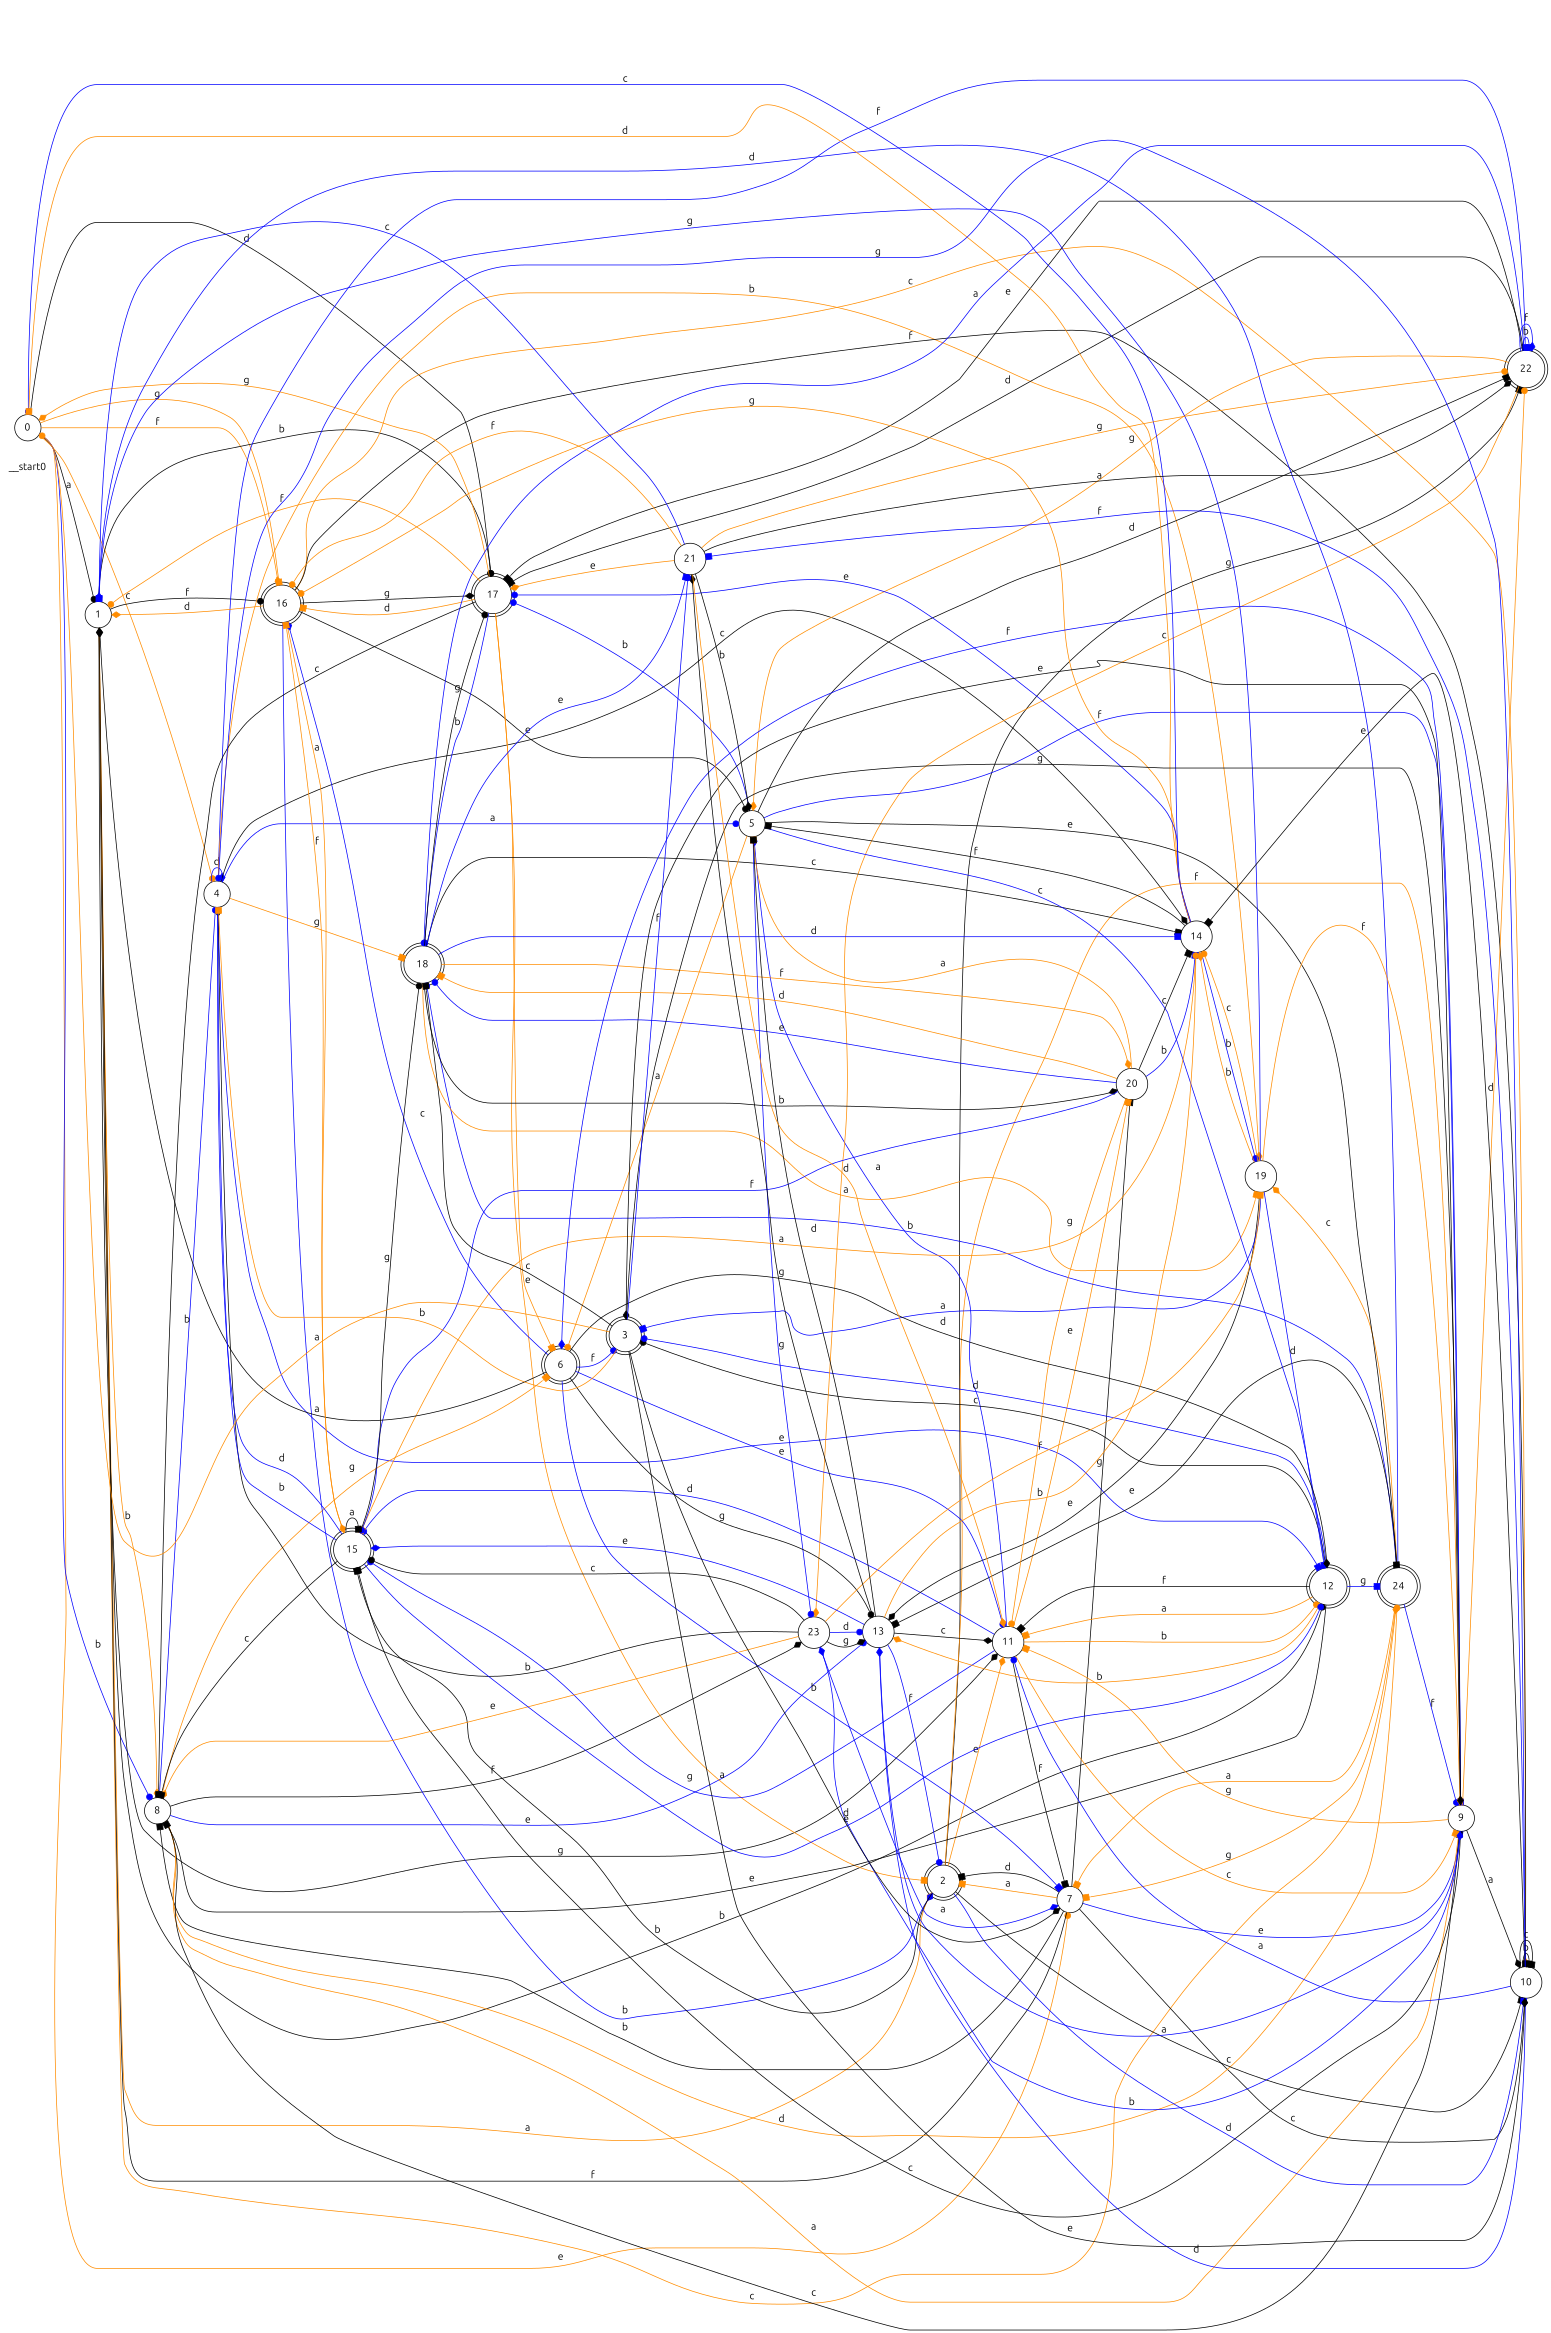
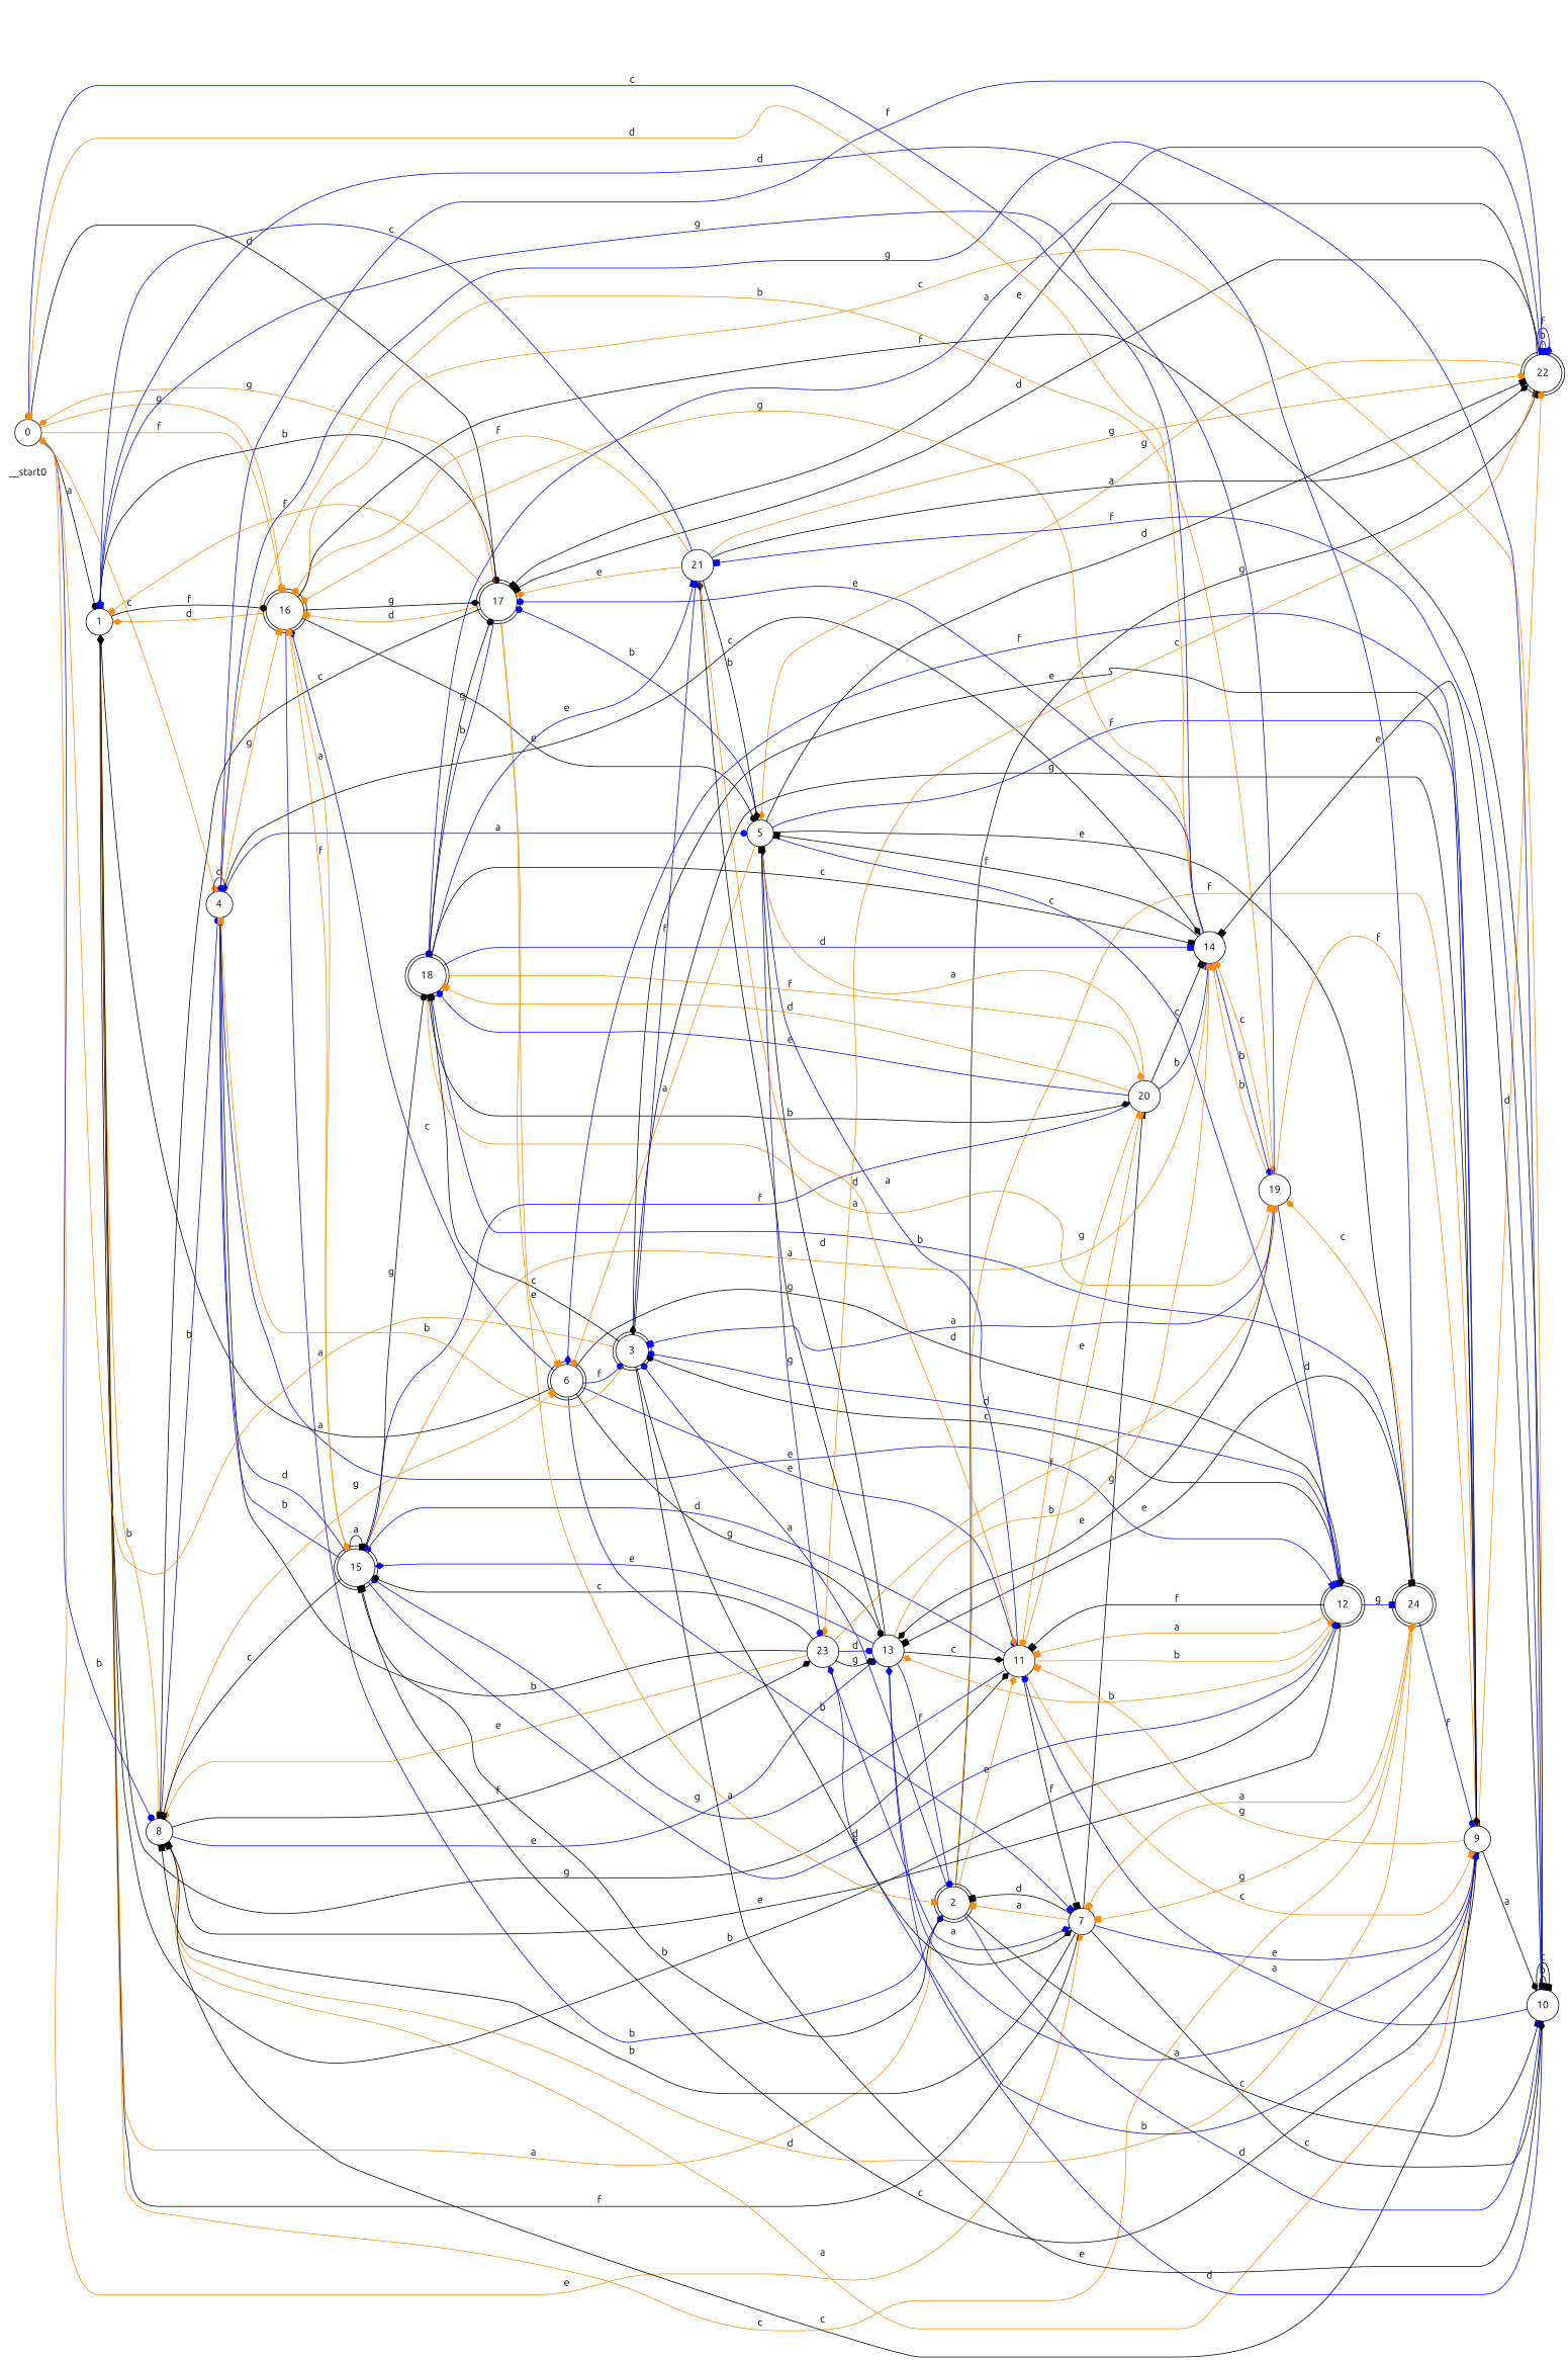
  digraph {
    fontname=Ubuntu
    rankdir=LR
    node [fontname=Ubuntu shape=circle color=black fillcolor=white style=filled]
    edge [arrowhead=box color=black fontname=Ubuntu]
    __start0 [shape=none color="" fillcolor="" style=""]
    n2 [label=0]
    n3 [label=1]
    n4 [label=4]
    n5 [label=7]
    n6 [label=8]
    n7 [label=16 shape=doublecircle style="rounded,filled"]
    n8 [label=17 shape=doublecircle style="rounded,filled"]
    n9 [label=2 shape=doublecircle style="rounded,filled"]
    n10 [label=11]
    n11 [label=12 shape=doublecircle style="rounded,filled"]
    n12 [label=24 shape=doublecircle style="rounded,filled"]
    n13 [label=22 shape=doublecircle style="rounded,filled"]
    n14 [label=18 shape=doublecircle style="rounded,filled"]
    n15 [label=5]
    n16 [label=14]
    n17 [label=19]
    n18 [label=9]
    n19 [label=10]
    n20 [label=20]
    n21 [label=6 shape=doublecircle style="rounded,filled"]
    n22 [label=23]
    n23 [label=13]
    n24 [label=15 shape=doublecircle style="rounded,filled"]
    n25 [label=3 shape=doublecircle style="rounded,filled"]
    n26 [label=21]
    n2 -> n3 [arrowhead=dot label=a]
    n2 -> n4 [arrowhead=dot color=darkorange label=c]
    n2 -> n5 [arrowhead=dot color=darkorange label=e]
    n2 -> n6 [arrowhead=dot color=blue label=b]
    n2 -> n7 [arrowhead=diamond color=darkorange label=f]
    n2 -> n7 [color=darkorange label=g]
    n2 -> n8 [arrowhead=dot label=d]
    n3 -> n6 [arrowhead=diamond color=darkorange label=b]
    n3 -> n7 [arrowhead=dot label=f]
    n3 -> n8 [arrowhead=dot label=b]
    n3 -> n9 [arrowhead=diamond color=darkorange label=a]
    n3 -> n10 [arrowhead=diamond label=g]
    n3 -> n11 [arrowhead=dot label=b]
    n3 -> n12 [arrowhead=diamond color=darkorange label=c]
    n4 -> n4 [arrowhead=diamond color=blue label=d]
    n4 -> n11 [color=blue label=e]
    n4 -> n13 [color=blue label=f]
-   n4 -> n14 [color=darkorange label=g]
+   n4 -> n7 [color=darkorange label=g]
    n4 -> n15 [arrowhead=dot color=blue label=a]
    n4 -> n16 [arrowhead=diamond label=c]
    n4 -> n17 [arrowhead=diamond color=darkorange label=b]
    n5 -> n3 [arrowhead=diamond label=f]
    n5 -> n6 [label=b]
    n5 -> n9 [color=darkorange label=a]
    n5 -> n9 [label=d]
    n5 -> n18 [color=blue label=e]
    n5 -> n19 [arrowhead=diamond label=c]
    n5 -> n20 [label=g]
    n6 -> n4 [arrowhead=dot color=blue label=b]
    n6 -> n12 [arrowhead=dot color=darkorange label=d]
    n6 -> n18 [arrowhead=dot color=darkorange label=a]
    n6 -> n18 [label=c]
    n6 -> n21 [color=darkorange label=g]
    n6 -> n22 [arrowhead=diamond label=f]
    n6 -> n23 [arrowhead=dot color=blue label=e]
    n7 -> n3 [arrowhead=diamond color=darkorange label=d]
    n7 -> n8 [arrowhead=diamond label=g]
    n7 -> n9 [arrowhead=diamond color=blue label=b]
    n7 -> n15 [arrowhead=dot label=e]
    n7 -> n19 [arrowhead=diamond color=darkorange label=c]
    n7 -> n19 [label=f]
    n7 -> n24 [arrowhead=diamond color=darkorange label=a]
    n8 -> n2 [arrowhead=diamond color=darkorange label=g]
    n8 -> n3 [arrowhead=dot color=darkorange label=f]
    n8 -> n6 [label=c]
    n8 -> n7 [color=darkorange label=d]
    n8 -> n9 [color=darkorange label=a]
    n8 -> n14 [arrowhead=dot color=blue label=b]
    n8 -> n21 [color=darkorange label=e]
    n9 -> n10 [arrowhead=diamond color=darkorange label=e]
    n9 -> n13 [label=g]
    n9 -> n18 [color=darkorange label=f]
    n9 -> n19 [label=c]
    n9 -> n19 [color=blue label=d]
    n9 -> n24 [label=b]
+   n9 -> n25 [arrowhead=dot color=blue label=a]
    n10 -> n5 [label=f]
    n10 -> n11 [arrowhead=dot color=darkorange label=b]
    n10 -> n15 [arrowhead=diamond color=blue label=a]
    n10 -> n18 [color=darkorange label=c]
    n10 -> n20 [color=darkorange label=e]
    n10 -> n24 [arrowhead=dot color=blue label=d]
    n10 -> n24 [arrowhead=dot color=blue label=g]
    n11 -> n6 [label=e]
    n11 -> n10 [color=darkorange label=a]
    n11 -> n10 [label=f]
    n11 -> n12 [color=blue label=g]
    n11 -> n23 [arrowhead=diamond color=darkorange label=b]
    n11 -> n25 [arrowhead=dot label=c]
    n11 -> n25 [arrowhead=dot color=blue label=d]
    n12 -> n3 [arrowhead=diamond color=blue label=d]
    n12 -> n5 [color=darkorange label=a]
    n12 -> n5 [color=darkorange label=g]
    n12 -> n14 [arrowhead=dot color=blue label=b]
    n12 -> n17 [arrowhead=diamond color=darkorange label=c]
    n12 -> n18 [arrowhead=dot color=blue label=f]
    n12 -> n23 [label=e]
    n13 -> n8 [label=d]
    n13 -> n8 [label=e]
    n13 -> n13 [color=blue label=b]
    n13 -> n13 [arrowhead=diamond color=blue label=f]
    n13 -> n14 [arrowhead=dot color=blue label=a]
    n13 -> n15 [arrowhead=diamond color=darkorange label=g]
    n13 -> n22 [arrowhead=diamond color=darkorange label=c]
    n14 -> n8 [arrowhead=dot label=g]
    n14 -> n16 [label=c]
    n14 -> n16 [color=blue label=d]
    n14 -> n17 [color=darkorange label=a]
    n14 -> n20 [arrowhead=diamond label=b]
    n14 -> n20 [arrowhead=diamond color=darkorange label=f]
    n14 -> n26 [color=blue label=e]
    n15 -> n8 [arrowhead=dot color=blue label=b]
    n15 -> n11 [arrowhead=dot color=blue label=c]
    n15 -> n12 [label=e]
    n15 -> n13 [label=d]
    n15 -> n18 [color=blue label=f]
    n15 -> n21 [arrowhead=dot color=darkorange label=a]
    n15 -> n22 [arrowhead=dot color=blue label=g]
    n16 -> n2 [arrowhead=dot color=blue label=c]
    n16 -> n2 [color=darkorange label=d]
    n16 -> n7 [arrowhead=dot color=darkorange label=g]
    n16 -> n8 [arrowhead=dot color=blue label=e]
    n16 -> n15 [label=f]
    n16 -> n17 [arrowhead=dot color=blue label=b]
    n16 -> n24 [color=darkorange label=a]
    n17 -> n3 [color=blue label=g]
    n17 -> n11 [color=blue label=d]
    n17 -> n16 [arrowhead=diamond color=darkorange label=b]
    n17 -> n16 [arrowhead=dot color=darkorange label=c]
    n17 -> n18 [arrowhead=diamond color=darkorange label=f]
    n17 -> n23 [arrowhead=diamond label=e]
    n17 -> n25 [color=blue label=a]
    n18 -> n10 [color=darkorange label=g]
    n18 -> n13 [arrowhead=dot color=darkorange label=d]
    n18 -> n19 [arrowhead=diamond label=a]
    n18 -> n21 [arrowhead=diamond color=blue label=f]
    n18 -> n22 [arrowhead=diamond color=blue label=b]
    n18 -> n24 [label=c]
    n18 -> n25 [arrowhead=diamond label=e]
    n19 -> n4 [arrowhead=dot color=blue label=g]
    n19 -> n10 [arrowhead=dot color=blue label=a]
    n19 -> n16 [label=e]
    n19 -> n19 [label=b]
    n19 -> n19 [label=c]
    n19 -> n23 [arrowhead=diamond color=blue label=d]
    n19 -> n26 [color=blue label=f]
    n20 -> n10 [arrowhead=dot color=darkorange label=g]
    n20 -> n14 [color=darkorange label=d]
    n20 -> n14 [arrowhead=dot color=blue label=e]
    n20 -> n15 [color=darkorange label=a]
    n20 -> n16 [color=blue label=b]
    n20 -> n16 [label=c]
    n20 -> n24 [arrowhead=dot color=blue label=f]
    n21 -> n3 [arrowhead=diamond label=a]
    n21 -> n5 [color=blue label=b]
    n21 -> n7 [arrowhead=diamond color=blue label=c]
    n21 -> n10 [arrowhead=dot color=blue label=e]
    n21 -> n11 [arrowhead=diamond label=d]
    n21 -> n23 [arrowhead=dot label=g]
    n21 -> n25 [arrowhead=dot color=blue label=f]
    n22 -> n4 [arrowhead=diamond label=b]
    n22 -> n5 [arrowhead=diamond color=blue label=a]
    n22 -> n6 [arrowhead=diamond color=darkorange label=e]
    n22 -> n17 [color=darkorange label=f]
    n22 -> n23 [arrowhead=dot color=blue label=d]
    n22 -> n23 [arrowhead=diamond label=g]
    n22 -> n24 [arrowhead=dot label=c]
    n23 -> n9 [arrowhead=dot color=blue label=f]
    n23 -> n10 [arrowhead=diamond label=c]
    n23 -> n15 [label=d]
    n23 -> n16 [arrowhead=dot color=darkorange label=b]
    n23 -> n18 [arrowhead=diamond color=blue label=a]
    n23 -> n24 [arrowhead=diamond color=blue label=e]
    n23 -> n26 [arrowhead=diamond label=g]
    n24 -> n4 [arrowhead=dot color=blue label=b]
    n24 -> n4 [arrowhead=dot color=blue label=d]
    n24 -> n6 [label=c]
    n24 -> n7 [color=darkorange label=f]
    n24 -> n11 [arrowhead=dot color=blue label=e]
    n24 -> n14 [arrowhead=dot label=g]
    n24 -> n24 [label=a]
    n25 -> n2 [arrowhead=dot color=darkorange label=a]
    n25 -> n4 [color=darkorange label=b]
    n25 -> n5 [arrowhead=diamond label=d]
    n25 -> n14 [label=c]
    n25 -> n18 [arrowhead=diamond label=g]
    n25 -> n19 [arrowhead=diamond label=e]
    n25 -> n26 [arrowhead=dot color=blue label=f]
    n26 -> n3 [color=blue label=c]
    n26 -> n7 [arrowhead=dot color=darkorange label=f]
    n26 -> n8 [arrowhead=diamond color=darkorange label=e]
    n26 -> n10 [arrowhead=diamond color=darkorange label=d]
    n26 -> n13 [arrowhead=diamond label=a]
    n26 -> n13 [arrowhead=dot color=darkorange label=g]
    n26 -> n15 [arrowhead=diamond label=b]
  }
